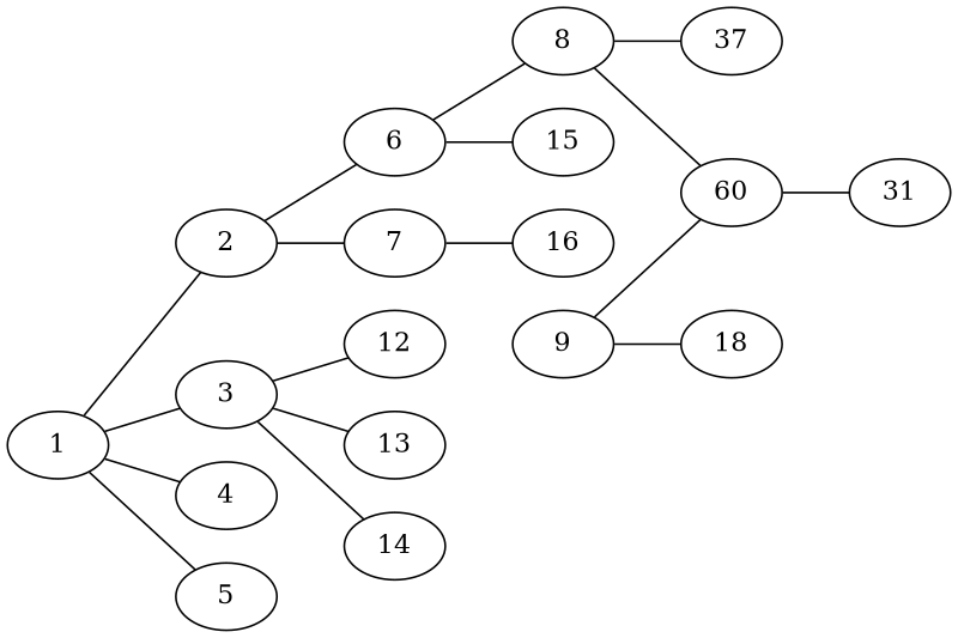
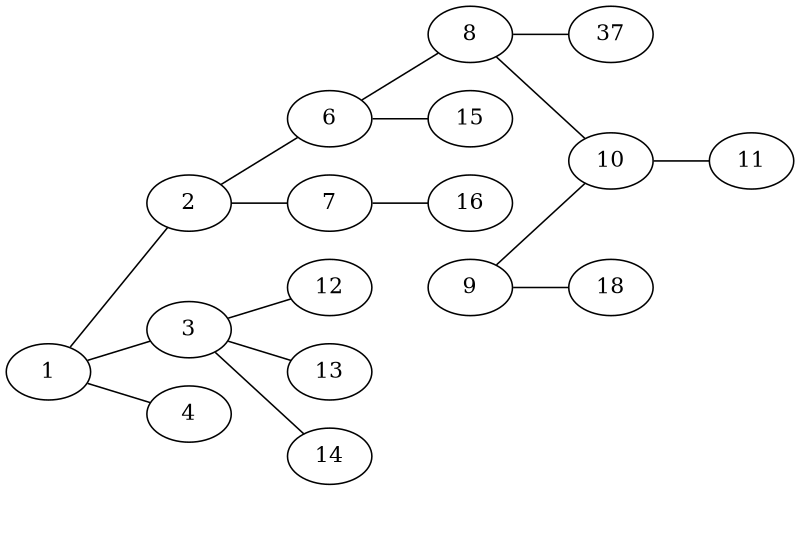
  graph {
    rankdir=LR
    node [chem=C]
    edge [valence=1]
    1 [chem=S]
    2
    3
    4 [chem=O]
-   5 [chem=O]
    6
    7
    12 [chem=H]
    13 [chem=H]
    14 [chem=H]
    8
    15 [chem=H]
    16 [chem=H]
-   10 [label=60]
+   10
    n15 [chem=H label=37]
    9
    18 [chem=H]
-   11 [chem=Cl label=31]
+   11 [chem=Cl]
    1 -- 2
    1 -- 3
    1 -- 4 [valence=2]
-   1 -- 5 [valence=2]
    2 -- 6 [valence=2]
    2 -- 7
    3 -- 12
    3 -- 13
    3 -- 14
    6 -- 8
    6 -- 15
    7 -- 16
    8 -- 10 [valence=2]
    8 -- n15
    10 -- 11
    9 -- 10
    9 -- 18
  }
